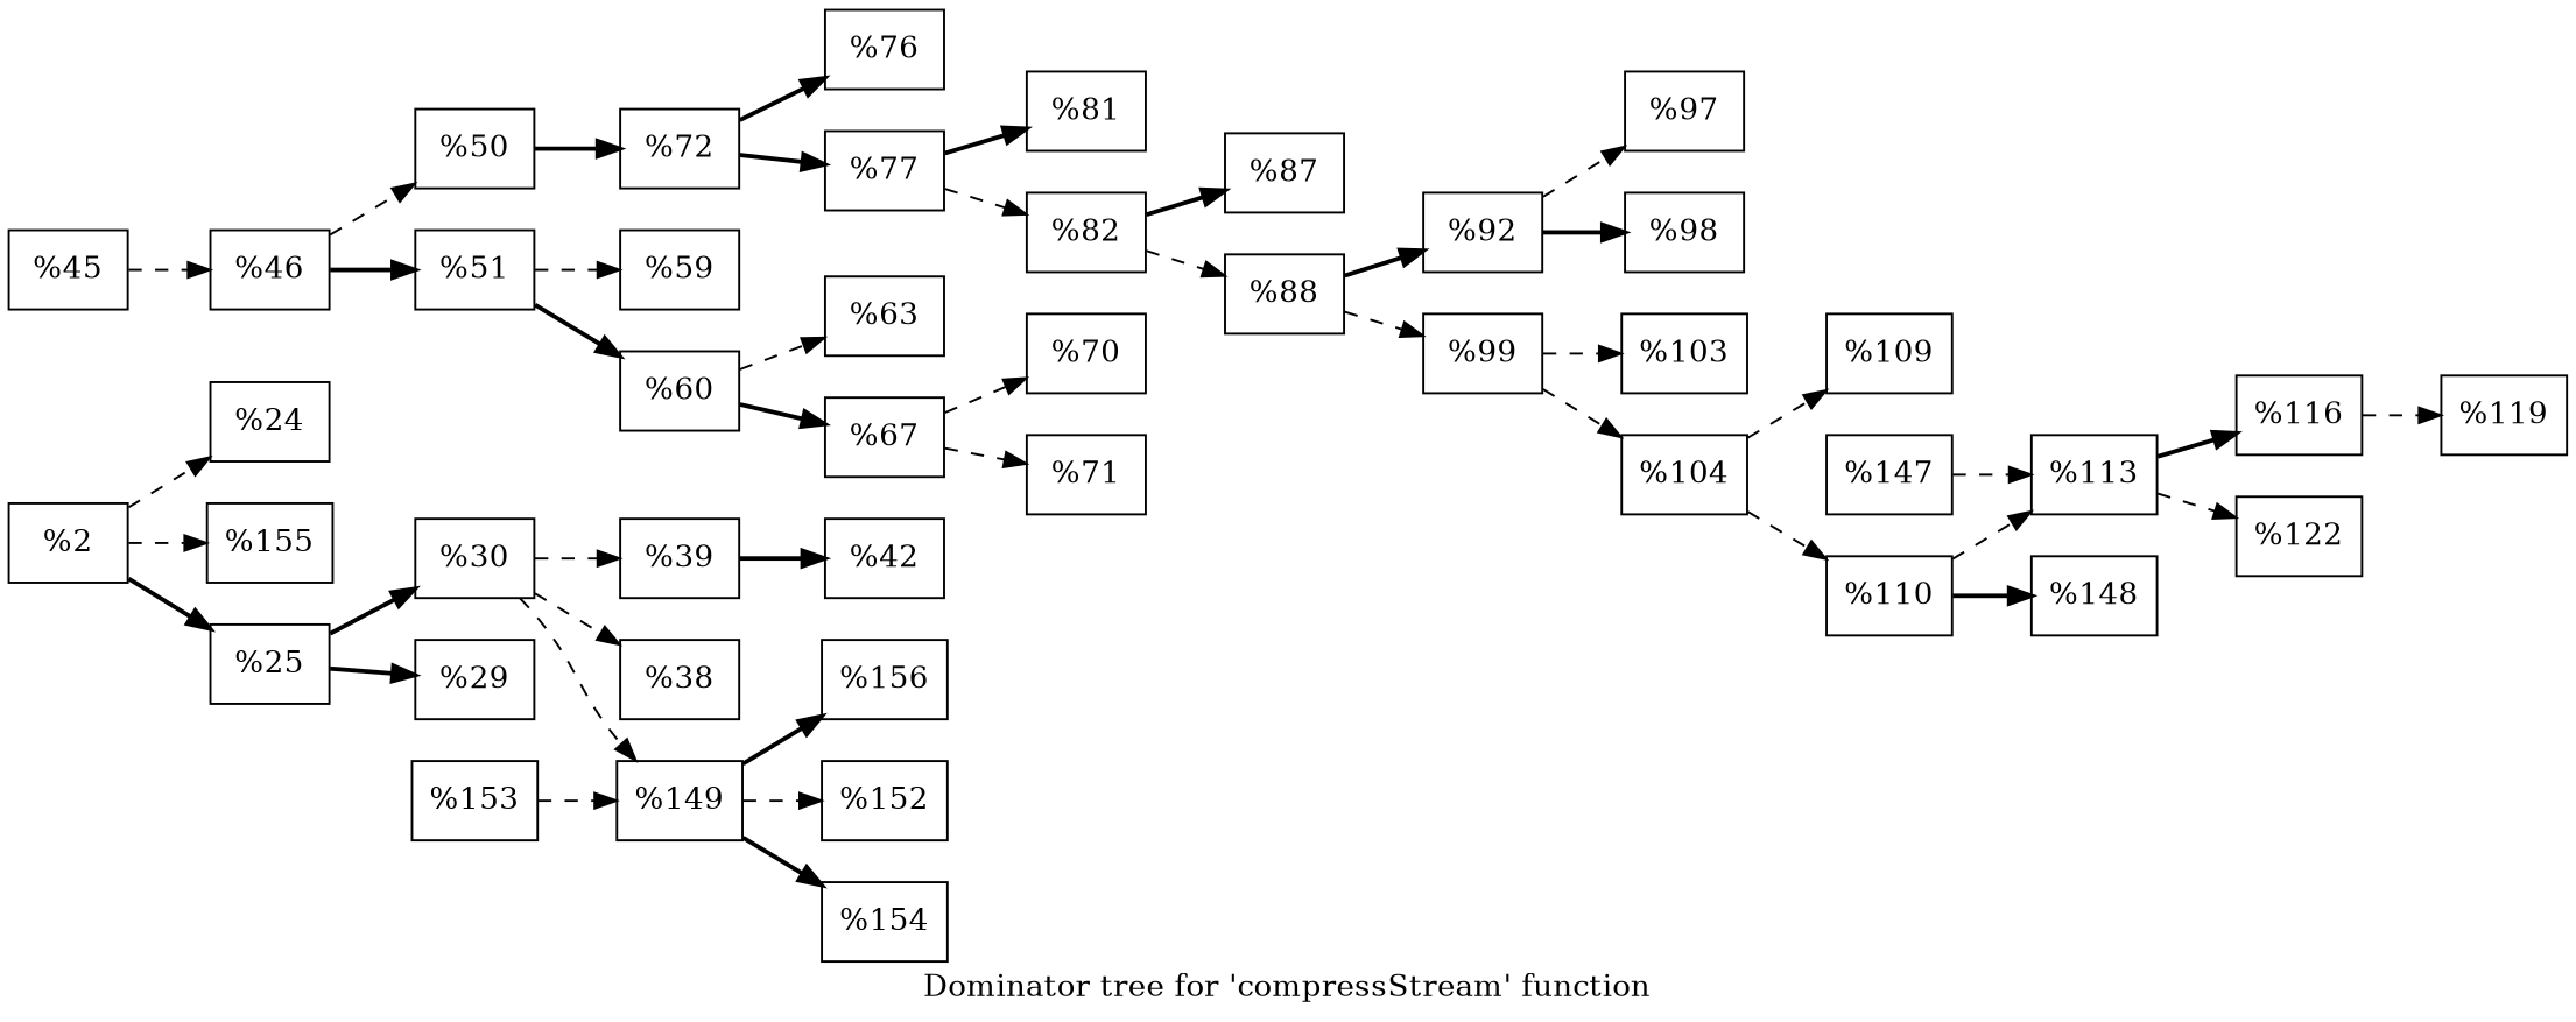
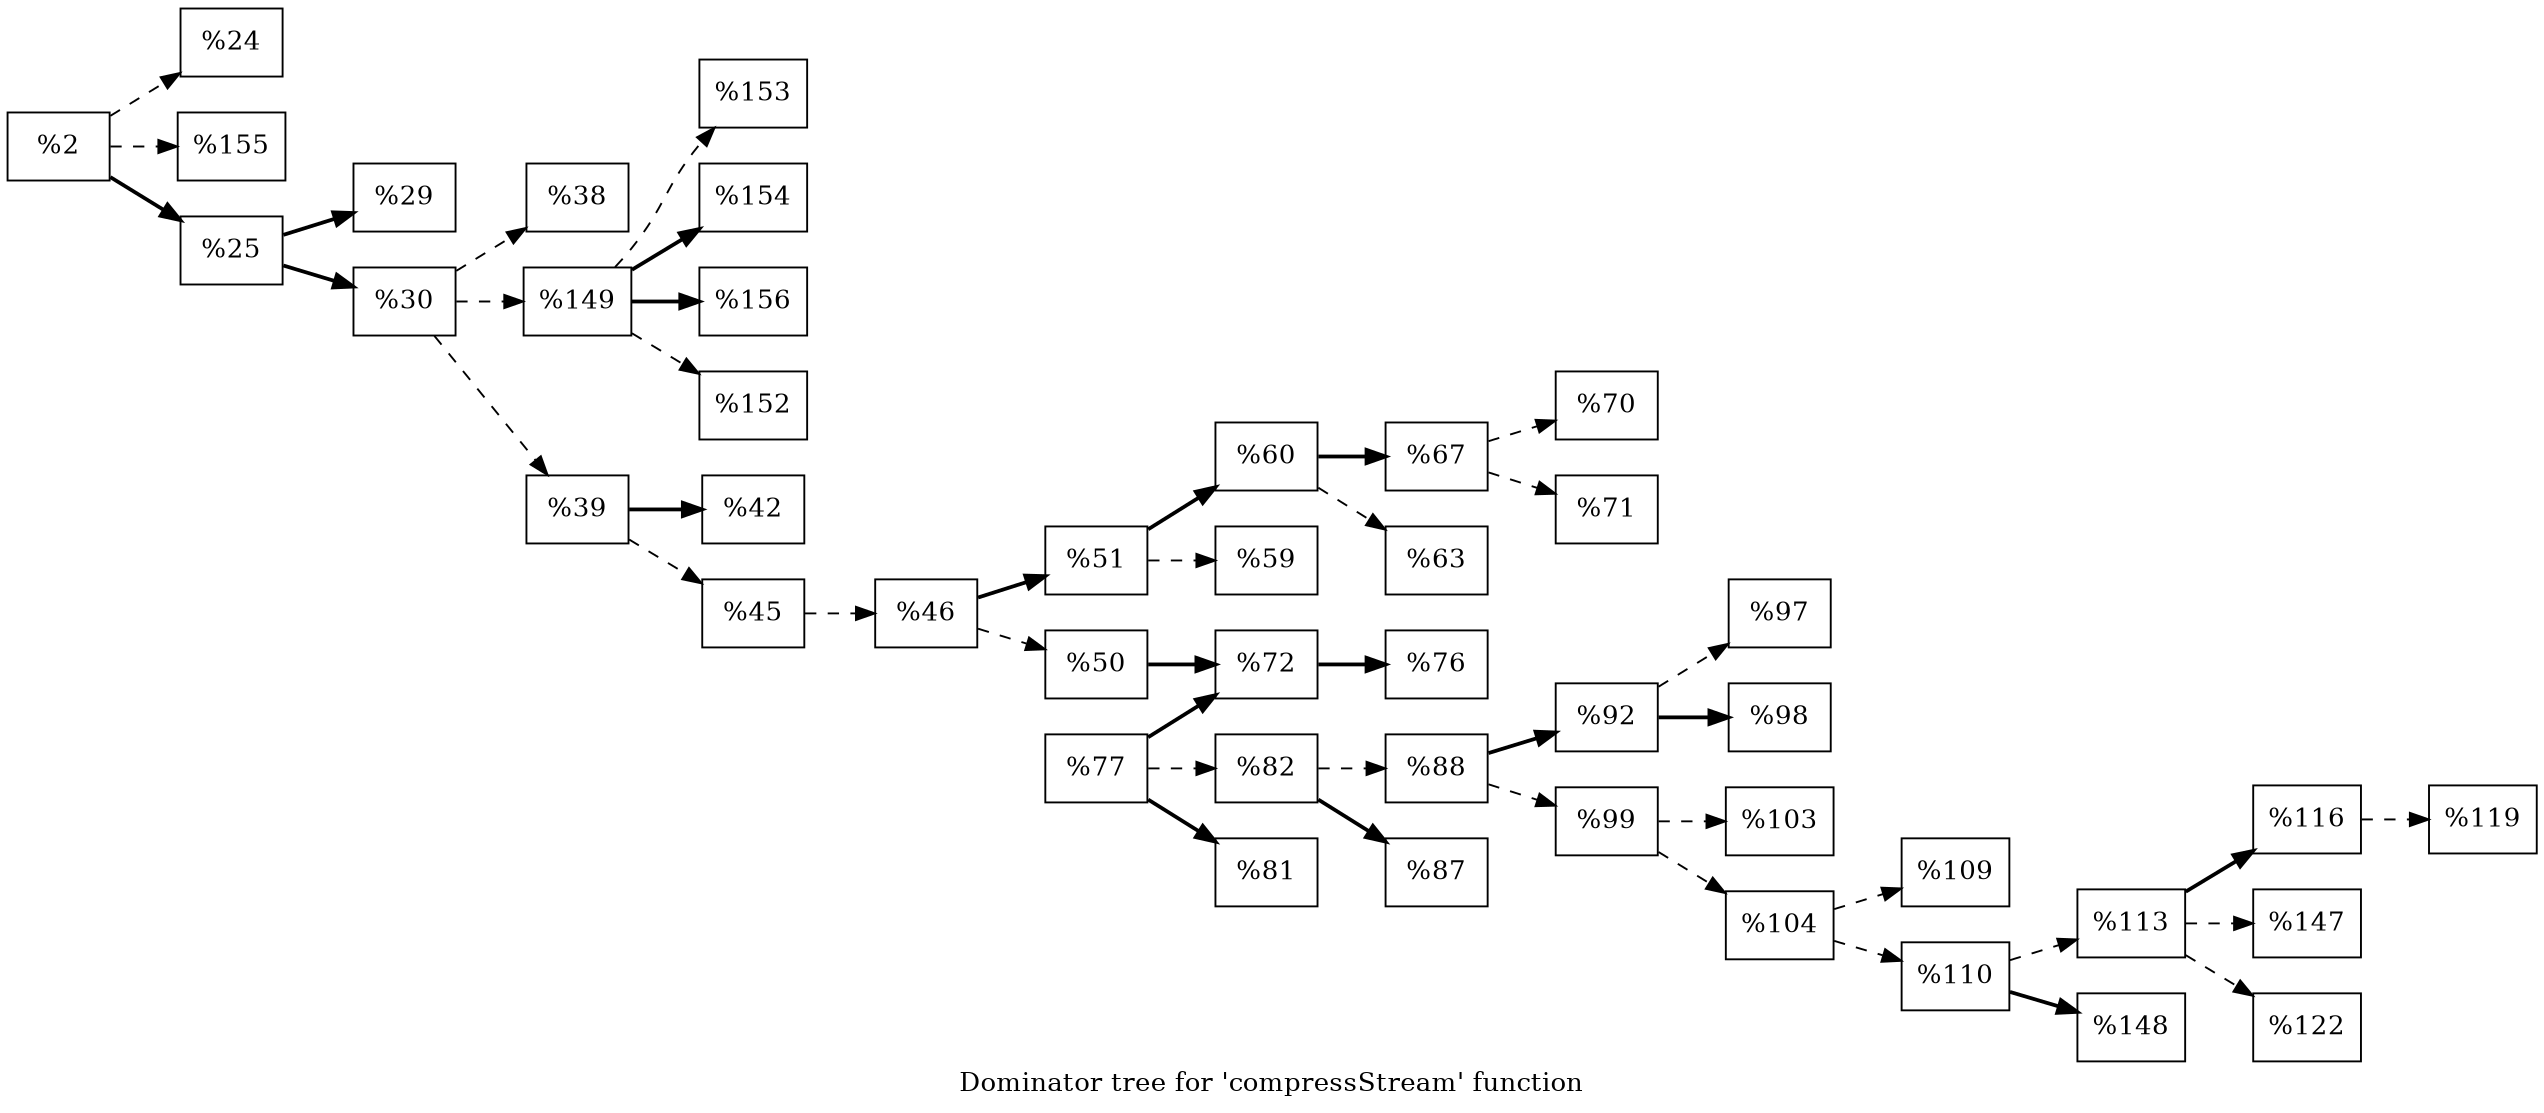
  digraph {
    label="Dominator tree for 'compressStream' function"
    rankdir=LR
    node [shape=record]
    edge [style=dashed]
    n1 [label="{%2}"]
    n2 [label="{%24}"]
    n3 [label="{%155}"]
    n4 [label="{%25}"]
    n5 [label="{%29}"]
    n6 [label="{%30}"]
    n7 [label="{%38}"]
    n8 [label="{%149}"]
    n9 [label="{%39}"]
    n10 [label="{%156}"]
    n11 [label="{%152}"]
    n12 [label="{%153}"]
    n13 [label="{%154}"]
    n14 [label="{%42}"]
    n15 [label="{%45}"]
    n16 [label="{%46}"]
    n17 [label="{%50}"]
    n18 [label="{%51}"]
    n19 [label="{%72}"]
    n20 [label="{%59}"]
    n21 [label="{%60}"]
    n22 [label="{%76}"]
    n23 [label="{%77}"]
    n24 [label="{%63}"]
    n25 [label="{%67}"]
    n26 [label="{%81}"]
    n27 [label="{%82}"]
    n28 [label="{%87}"]
    n29 [label="{%88}"]
    n30 [label="{%92}"]
    n31 [label="{%99}"]
    n32 [label="{%97}"]
    n33 [label="{%98}"]
    n34 [label="{%103}"]
    n35 [label="{%104}"]
    n36 [label="{%109}"]
    n37 [label="{%110}"]
    n38 [label="{%113}"]
    n39 [label="{%148}"]
    n40 [label="{%116}"]
    n41 [label="{%147}"]
    n42 [label="{%122}"]
    n43 [label="{%119}"]
    n44 [label="{%70}"]
    n45 [label="{%71}"]
    n1 -> n2
    n1 -> n3
    n1 -> n4 [style=bold]
    n4 -> n5 [style=bold]
    n4 -> n6 [style=bold]
    n6 -> n7
    n6 -> n8
    n6 -> n9
    n8 -> n10 [style=bold]
    n8 -> n11
-   n12 -> n8
+   n8 -> n12
    n8 -> n13 [style=bold]
    n9 -> n14 [style=bold]
+   n9 -> n15
    n15 -> n16
    n16 -> n17
    n16 -> n18 [style=bold]
    n17 -> n19 [style=bold]
    n18 -> n20
    n18 -> n21 [style=bold]
    n19 -> n22 [style=bold]
-   n19 -> n23 [style=bold]
+   n23 -> n19 [style=bold]
    n21 -> n24
    n21 -> n25 [style=bold]
    n23 -> n26 [style=bold]
    n23 -> n27
    n25 -> n44
    n25 -> n45
    n27 -> n28 [style=bold]
    n27 -> n29
    n29 -> n30 [style=bold]
    n29 -> n31
    n30 -> n32
    n30 -> n33 [style=bold]
    n31 -> n34
    n31 -> n35
    n35 -> n36
    n35 -> n37
    n37 -> n38
    n37 -> n39 [style=bold]
    n38 -> n40 [style=bold]
-   n41 -> n38
+   n38 -> n41
    n38 -> n42
    n40 -> n43
  }
